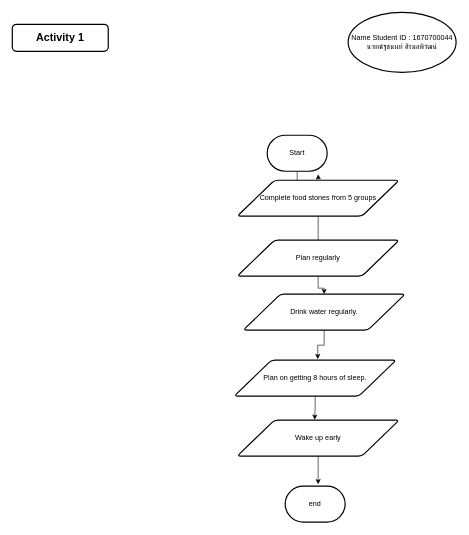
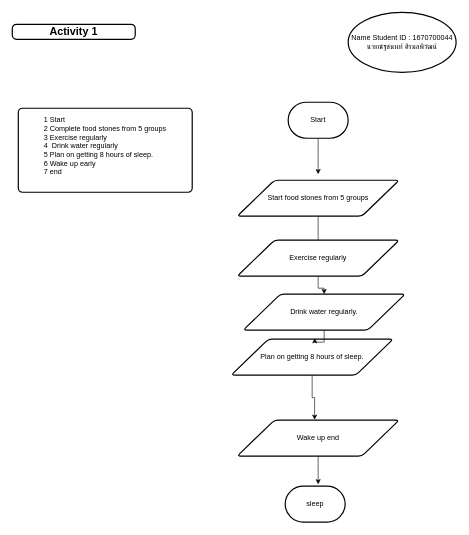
  <mxCell id="0" />
  <mxCell id="1" parent="0" />
  <mxCell id="2" style="edgeStyle=orthogonalEdgeStyle;rounded=0;orthogonalLoop=1;jettySize=auto;html=1;" edge="1" parent="1" source="3"><mxGeometry relative="1" as="geometry"><mxPoint x="530" y="290" as="targetPoint" /></mxGeometry></mxCell>
- <mxCell id="3" value="Start" style="strokeWidth=2;html=1;shape=mxgraph.flowchart.terminator;whiteSpace=wrap;" vertex="1" parent="1"><mxGeometry x="445" y="225" width="100" height="60" as="geometry" /></mxCell>
+ <mxCell id="3" value="Start" style="strokeWidth=2;html=1;shape=mxgraph.flowchart.terminator;whiteSpace=wrap;" vertex="1" parent="1"><mxGeometry x="480" y="170" width="100" height="60" as="geometry" /></mxCell>
  <mxCell id="4" value="Name Student ID : 1670700044&lt;div&gt;นายณัฐชนนท์ ศิรมลพิวัฒน์&lt;/div&gt;" style="ellipse;whiteSpace=wrap;html=1;absoluteArcSize=1;arcSize=14;strokeWidth=2;" vertex="1" parent="1"><mxGeometry x="580" y="20" width="180" height="100" as="geometry" /></mxCell>
+ <mxCell id="5" value="&lt;div style=&quot;text-align: left;&quot;&gt;&lt;span style=&quot;background-color: initial;&quot;&gt;1 Start&amp;nbsp;&lt;/span&gt;&lt;/div&gt;&lt;div style=&quot;text-align: left;&quot;&gt;2 Complete food stones from 5 groups&lt;/div&gt;&lt;div style=&quot;text-align: left;&quot;&gt;&lt;span style=&quot;background-color: initial;&quot;&gt;3&amp;nbsp;&lt;/span&gt;&lt;span style=&quot;background-color: initial; text-align: center;&quot;&gt;Exercise regularly&lt;/span&gt;&lt;/div&gt;&lt;div style=&quot;text-align: left;&quot;&gt;4&amp;nbsp;&lt;span style=&quot;background-color: initial;&quot;&gt;&amp;nbsp;Drink water regularly&lt;/span&gt;&lt;/div&gt;&lt;div style=&quot;text-align: left;&quot;&gt;5&amp;nbsp;&lt;span style=&quot;background-color: initial;&quot;&gt;Plan on getting 8 hours of sleep.&lt;/span&gt;&lt;/div&gt;&lt;div style=&quot;text-align: left;&quot;&gt;6&amp;nbsp;Wake up early&lt;/div&gt;&lt;div style=&quot;text-align: left;&quot;&gt;7 end&lt;/div&gt;&lt;div&gt;&lt;span style=&quot;background-color: initial;&quot;&gt;&lt;br&gt;&lt;/span&gt;&lt;/div&gt;" style="rounded=1;whiteSpace=wrap;html=1;absoluteArcSize=1;arcSize=14;strokeWidth=2;" vertex="1" parent="1"><mxGeometry x="30" y="180" width="290" height="140" as="geometry" /></mxCell>
  <mxCell id="6" style="edgeStyle=orthogonalEdgeStyle;rounded=0;orthogonalLoop=1;jettySize=auto;html=1;entryX=0.5;entryY=0;entryDx=0;entryDy=0;endArrow=none;" edge="1" parent="1" source="7" target="9"><mxGeometry relative="1" as="geometry" /></mxCell>
- <mxCell id="7" value="&lt;div style=&quot;text-align: left;&quot;&gt;Complete food stones from 5 groups&lt;/div&gt;" style="shape=parallelogram;html=1;strokeWidth=2;perimeter=parallelogramPerimeter;whiteSpace=wrap;rounded=1;arcSize=12;size=0.23;" vertex="1" parent="1"><mxGeometry x="395" y="300" width="270" height="60" as="geometry" /></mxCell>
+ <mxCell id="7" value="&lt;div style=&quot;text-align: left;&quot;&gt;Start food stones from 5 groups&lt;/div&gt;" style="shape=parallelogram;html=1;strokeWidth=2;perimeter=parallelogramPerimeter;whiteSpace=wrap;rounded=1;arcSize=12;size=0.23;" vertex="1" parent="1"><mxGeometry x="395" y="300" width="270" height="60" as="geometry" /></mxCell>
  <mxCell id="8" style="edgeStyle=orthogonalEdgeStyle;rounded=0;orthogonalLoop=1;jettySize=auto;html=1;entryX=0.5;entryY=0;entryDx=0;entryDy=0;" edge="1" parent="1" source="9" target="10"><mxGeometry relative="1" as="geometry" /></mxCell>
- <mxCell id="9" value="&lt;div style=&quot;text-align: left;&quot;&gt;&lt;span style=&quot;text-align: center;&quot;&gt;Plan regularly&lt;/span&gt;&lt;br&gt;&lt;/div&gt;" style="shape=parallelogram;html=1;strokeWidth=2;perimeter=parallelogramPerimeter;whiteSpace=wrap;rounded=1;arcSize=12;size=0.23;" vertex="1" parent="1"><mxGeometry x="395" y="400" width="270" height="60" as="geometry" /></mxCell>
+ <mxCell id="9" value="&lt;div style=&quot;text-align: left;&quot;&gt;&lt;span style=&quot;text-align: center;&quot;&gt;Exercise regularly&lt;/span&gt;&lt;br&gt;&lt;/div&gt;" style="shape=parallelogram;html=1;strokeWidth=2;perimeter=parallelogramPerimeter;whiteSpace=wrap;rounded=1;arcSize=12;size=0.23;" vertex="1" parent="1"><mxGeometry x="395" y="400" width="270" height="60" as="geometry" /></mxCell>
  <mxCell id="10" value="&lt;div style=&quot;text-align: left;&quot;&gt;Drink water regularly.&lt;br&gt;&lt;/div&gt;" style="shape=parallelogram;html=1;strokeWidth=2;perimeter=parallelogramPerimeter;whiteSpace=wrap;rounded=1;arcSize=12;size=0.23;" vertex="1" parent="1"><mxGeometry x="405" y="490" width="270" height="60" as="geometry" /></mxCell>
- <mxCell id="11" value="&lt;div style=&quot;text-align: left;&quot;&gt;Wake up early&lt;br&gt;&lt;/div&gt;" style="shape=parallelogram;html=1;strokeWidth=2;perimeter=parallelogramPerimeter;whiteSpace=wrap;rounded=1;arcSize=12;size=0.23;" vertex="1" parent="1"><mxGeometry x="395" y="700" width="270" height="60" as="geometry" /></mxCell>
- <mxCell id="12" value="&lt;div style=&quot;text-align: left;&quot;&gt;&lt;div&gt;Plan on getting 8 hours of sleep.&lt;/div&gt;&lt;/div&gt;" style="shape=parallelogram;html=1;strokeWidth=2;perimeter=parallelogramPerimeter;whiteSpace=wrap;rounded=1;arcSize=12;size=0.23;" vertex="1" parent="1"><mxGeometry x="390" y="600" width="270" height="60" as="geometry" /></mxCell>
+ <mxCell id="11" value="&lt;div style=&quot;text-align: left;&quot;&gt;Wake up end&lt;br&gt;&lt;/div&gt;" style="shape=parallelogram;html=1;strokeWidth=2;perimeter=parallelogramPerimeter;whiteSpace=wrap;rounded=1;arcSize=12;size=0.23;" vertex="1" parent="1"><mxGeometry x="395" y="700" width="270" height="60" as="geometry" /></mxCell>
+ <mxCell id="12" value="&lt;div style=&quot;text-align: left;&quot;&gt;&lt;div&gt;Plan on getting 8 hours of sleep.&lt;/div&gt;&lt;/div&gt;" style="shape=parallelogram;html=1;strokeWidth=2;perimeter=parallelogramPerimeter;whiteSpace=wrap;rounded=1;arcSize=12;size=0.23;" vertex="1" parent="1"><mxGeometry x="385" y="565" width="270" height="60" as="geometry" /></mxCell>
  <mxCell id="13" style="edgeStyle=orthogonalEdgeStyle;rounded=0;orthogonalLoop=1;jettySize=auto;html=1;entryX=0.516;entryY=-0.029;entryDx=0;entryDy=0;entryPerimeter=0;" edge="1" parent="1" source="10" target="12"><mxGeometry relative="1" as="geometry" /></mxCell>
  <mxCell id="14" style="edgeStyle=orthogonalEdgeStyle;rounded=0;orthogonalLoop=1;jettySize=auto;html=1;entryX=0.478;entryY=-0.01;entryDx=0;entryDy=0;entryPerimeter=0;" edge="1" parent="1" source="12" target="11"><mxGeometry relative="1" as="geometry" /></mxCell>
- <mxCell id="15" value="end" style="strokeWidth=2;html=1;shape=mxgraph.flowchart.terminator;whiteSpace=wrap;" vertex="1" parent="1"><mxGeometry x="475" y="810" width="100" height="60" as="geometry" /></mxCell>
+ <mxCell id="15" value="sleep" style="strokeWidth=2;html=1;shape=mxgraph.flowchart.terminator;whiteSpace=wrap;" vertex="1" parent="1"><mxGeometry x="475" y="810" width="100" height="60" as="geometry" /></mxCell>
  <mxCell id="16" style="edgeStyle=orthogonalEdgeStyle;rounded=0;orthogonalLoop=1;jettySize=auto;html=1;entryX=0.55;entryY=-0.05;entryDx=0;entryDy=0;entryPerimeter=0;" edge="1" parent="1" source="11" target="15"><mxGeometry relative="1" as="geometry" /></mxCell>
- <mxCell id="17" value="&lt;h2&gt;Activity 1&lt;/h2&gt;" style="rounded=1;whiteSpace=wrap;html=1;absoluteArcSize=1;arcSize=14;strokeWidth=2;" vertex="1" parent="1"><mxGeometry x="20" y="40" width="160" height="45" as="geometry" /></mxCell>
+ <mxCell id="17" value="&lt;h2&gt;Activity 1&lt;/h2&gt;" style="rounded=1;whiteSpace=wrap;html=1;absoluteArcSize=1;arcSize=14;strokeWidth=2;" vertex="1" parent="1"><mxGeometry x="20" y="40" width="205" height="25" as="geometry" /></mxCell>
